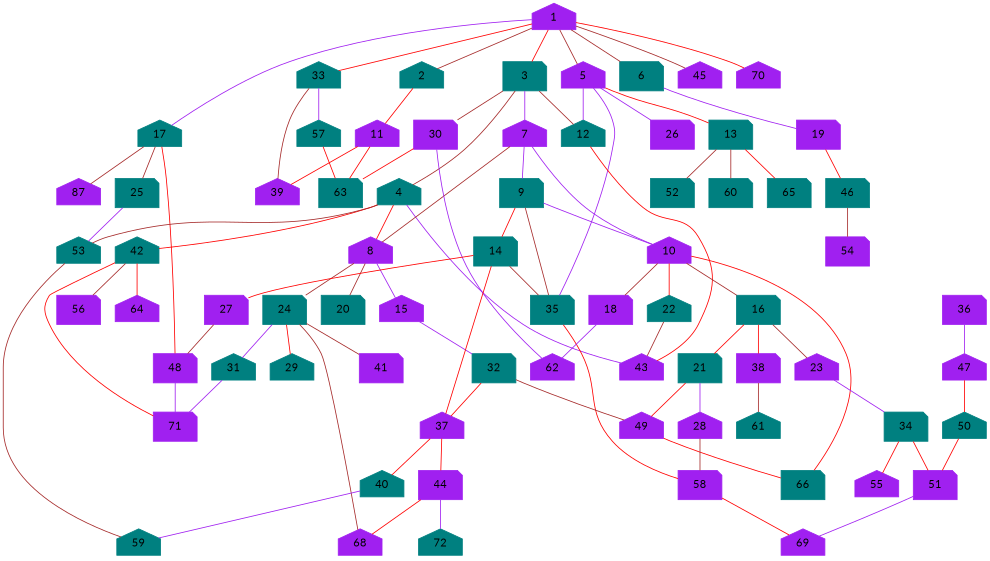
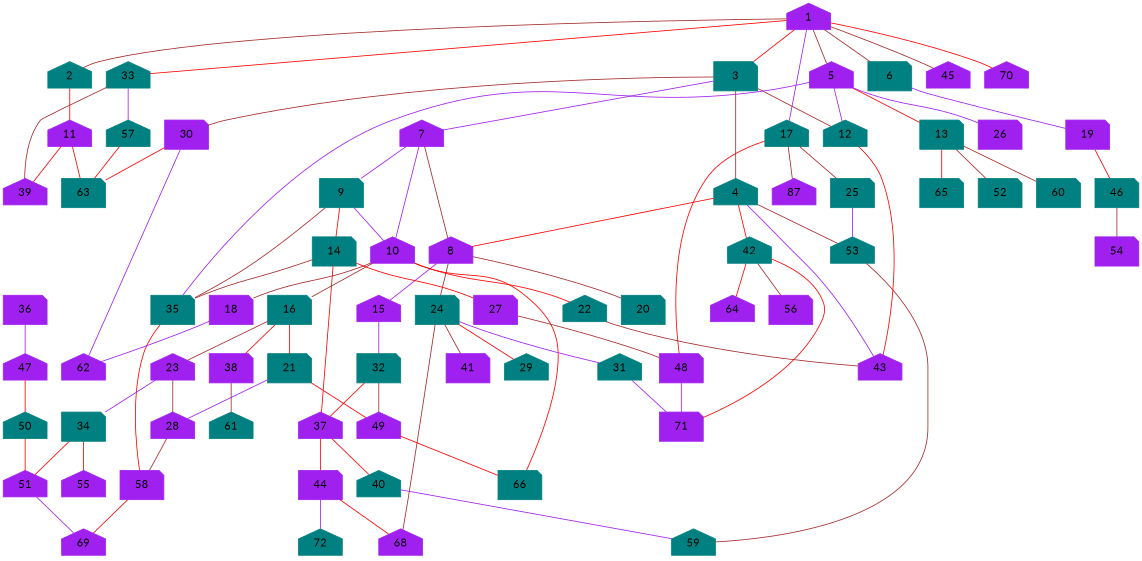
  graph {
    fontname=Lato
    node [color=purple fontname=Lato shape=house style=filled]
    edge [color=red fontname=Lato]
    2 [color=teal]
    1
    3 [color=teal shape=note]
    5
    6 [color=teal shape=note]
    17 [color=teal]
    33 [color=teal]
    45
    70
    11
    4 [color=teal]
    7
    12 [color=teal]
    30 [shape=note]
    13 [color=teal shape=note]
    26 [shape=note]
    35 [color=teal shape=note]
    19 [shape=note]
    25 [color=teal shape=note]
    48 [shape=note]
    n21 [label=87]
    39
    57 [color=teal]
    63 [color=teal shape=note]
    8
    42 [color=teal]
    43
    53 [color=teal]
    9 [color=teal shape=note]
    10
    62
    15
    20 [color=teal shape=note]
    24 [color=teal shape=note]
    71 [shape=note]
    56 [shape=note]
    64
    59 [color=teal]
    52 [color=teal shape=note]
    60 [color=teal shape=note]
    65 [color=teal shape=note]
    58 [shape=note]
    46 [color=teal shape=note]
    14 [color=teal shape=note]
    16 [color=teal shape=note]
    18 [shape=note]
    22 [color=teal]
    66 [color=teal shape=note]
    32 [color=teal shape=note]
    29 [color=teal]
    31 [color=teal]
    41 [shape=note]
    68
    27 [shape=note]
    37
    21 [color=teal shape=note]
    23
    38 [shape=note]
    40 [color=teal]
    44 [shape=note]
    49
    28
    34 [color=teal shape=note]
    61 [color=teal]
    54 [shape=note]
-   51 [shape=note]
+   51
    55
    36 [shape=note]
    47
    69
    50 [color=teal]
    72 [color=teal]
    2 -- 11
    1 -- 2 [color=brown]
    1 -- 3
    1 -- 5 [color=brown]
    1 -- 6 [color=brown]
    1 -- 17 [color=purple]
    1 -- 33
    1 -- 45 [color=brown]
    1 -- 70
    3 -- 4 [color=brown]
    3 -- 7 [color=purple]
    3 -- 12 [color=brown]
    3 -- 30 [color=brown]
    5 -- 12 [color=purple]
    5 -- 13
    5 -- 26 [color=purple]
    5 -- 35 [color=purple]
    6 -- 19 [color=purple]
    17 -- 25 [color=brown]
    17 -- 48
    17 -- n21 [color=brown]
    33 -- 39 [color=brown]
    33 -- 57 [color=purple]
    11 -- 39
    11 -- 63
    4 -- 8
    4 -- 42
    4 -- 43 [color=purple]
    4 -- 53 [color=brown]
    7 -- 8 [color=brown]
    7 -- 9 [color=purple]
    7 -- 10 [color=purple]
    12 -- 43
    30 -- 63
    30 -- 62 [color=purple]
    13 -- 52 [color=brown]
    13 -- 60 [color=brown]
    13 -- 65
    35 -- 58
    19 -- 46
    25 -- 53 [color=purple]
    48 -- 71 [color=purple]
    57 -- 63
    8 -- 15 [color=purple]
    8 -- 20 [color=brown]
    8 -- 24 [color=brown]
    42 -- 71
    42 -- 56 [color=brown]
    42 -- 64
    53 -- 59 [color=brown]
    9 -- 35 [color=brown]
    9 -- 10 [color=purple]
    9 -- 14
    10 -- 16 [color=brown]
    10 -- 18 [color=brown]
    10 -- 22
    10 -- 66
    15 -- 32 [color=purple]
    24 -- 29
    24 -- 31 [color=purple]
    24 -- 41 [color=brown]
    24 -- 68 [color=brown]
    58 -- 69
    46 -- 54 [color=brown]
    14 -- 35 [color=brown]
    14 -- 27
    14 -- 37
    16 -- 21
    16 -- 23 [color=brown]
    16 -- 38
    18 -- 62 [color=purple]
    22 -- 43 [color=brown]
    32 -- 37
    32 -- 49 [color=brown]
    31 -- 71 [color=purple]
    27 -- 48 [color=brown]
    37 -- 40
    37 -- 44
    21 -- 49
    21 -- 28 [color=purple]
+   23 -- 28 [color=brown]
    23 -- 34 [color=purple]
    38 -- 61 [color=brown]
    40 -- 59 [color=purple]
    44 -- 68
    44 -- 72 [color=purple]
    49 -- 66
    28 -- 58 [color=brown]
    34 -- 51
    34 -- 55
    51 -- 69 [color=purple]
    36 -- 47 [color=purple]
    47 -- 50
    50 -- 51
  }
